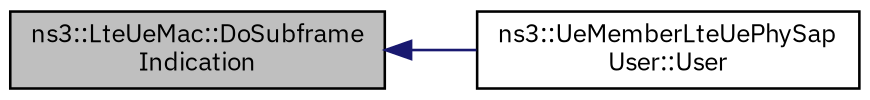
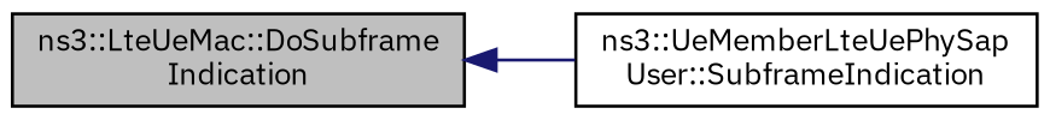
  digraph {
    rankdir=LR
    fontname="IBM Plex Sans"
    node [color=black fontname="IBM Plex Sans" fontsize=10 shape=record style=filled]
    n1 [fillcolor=grey75 fontcolor=black height=0.2 label="ns3::LteUeMac::DoSubframe\lIndication" width=0.4]
-   n2 [fillcolor=white height=0.2 label="ns3::UeMemberLteUePhySap\lUser::User" width=0.4]
+   n2 [fillcolor=white height=0.2 label="ns3::UeMemberLteUePhySap\lUser::SubframeIndication" width=0.4]
    n1 -> n2 [color=midnightblue dir=back fontname="IBM Plex Sans" fontsize=10 labelfontname=Helvetica labelfontsize=10 style=solid]
  }
